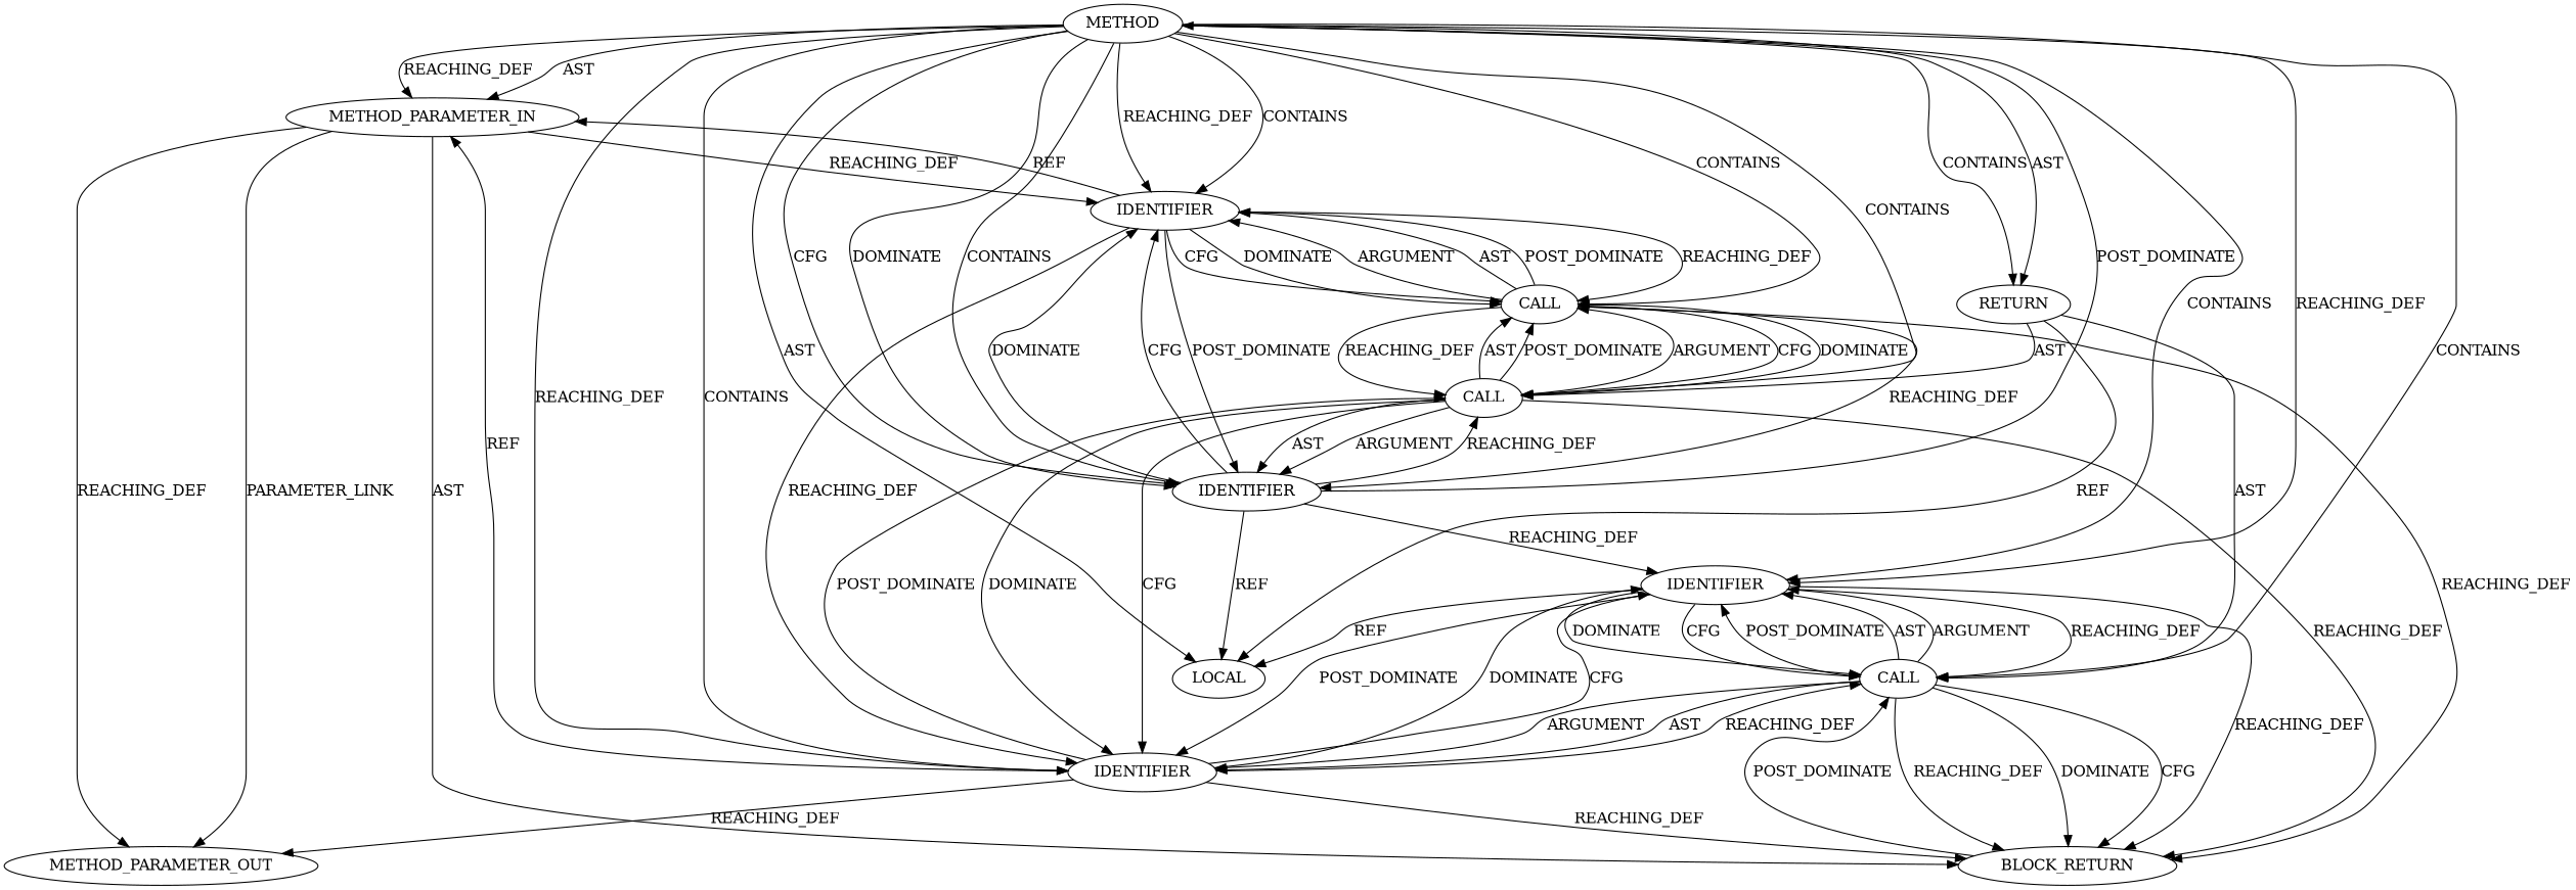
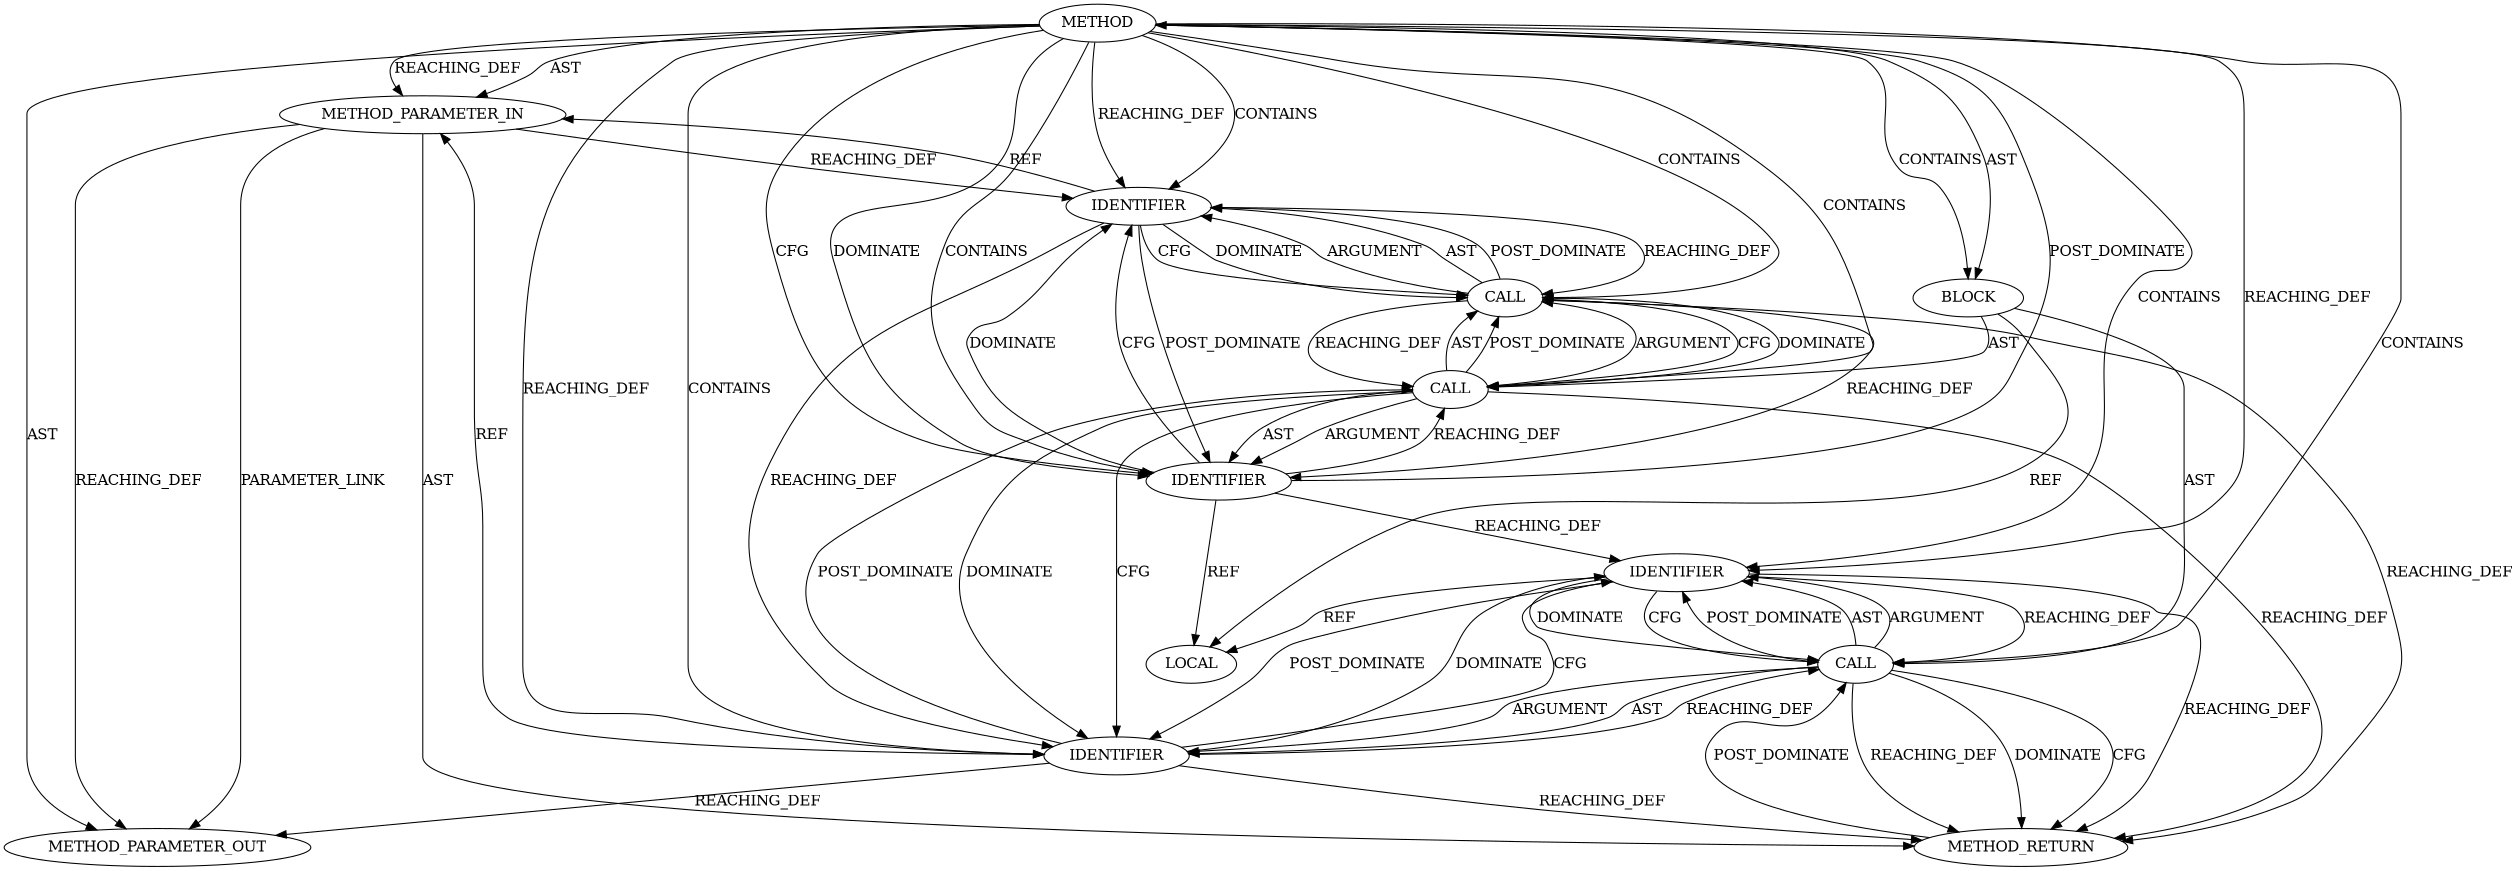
  digraph {
    node [CODE="struct sock *sk" COLUMN_NUMBER=1 LINE_NUMBER=215 NAME=sk ORDER=1 TYPE_FULL_NAME="sock*"]
    n1 [AST_PARENT_FULL_NAME="tls_device.c:<global>" AST_PARENT_TYPE=TYPE_DECL CODE="void tls_device_free_resources_tx(struct sock *sk)\n{\n	struct tls_context *tls_ctx = tls_get_ctx(sk);\n\n	tls_free_partial_record(sk, tls_ctx);\n}" COLUMN_NUMBER_END=1 FILENAME="tls_device.c" FULL_NAME=tls_device_free_resources_tx IS_EXTERNAL=false LINE_NUMBER=213 LINE_NUMBER_END=218 NAME=tls_device_free_resources_tx ORDER=16 SIGNATURE="void tls_device_free_resources_tx (sock*)" label=METHOD TYPE_FULL_NAME=""]
    n2 [COLUMN_NUMBER=35 EVALUATION_STRATEGY=BY_VALUE INDEX=1 IS_VARIADIC=false LINE_NUMBER=213 label=METHOD_PARAMETER_IN]
    n3 [COLUMN_NUMBER=35 EVALUATION_STRATEGY=BY_VALUE INDEX=1 IS_VARIADIC=false LINE_NUMBER=213 label=METHOD_PARAMETER_OUT]
    n4 [ARGUMENT_INDEX=-1 CODE="*tls_ctx = tls_get_ctx(sk)" COLUMN_NUMBER=21 DISPATCH_TYPE=STATIC_DISPATCH METHOD_FULL_NAME="<operator>.assignment" NAME="<operator>.assignment" ORDER=2 TYPE_FULL_NAME="<empty>" label=CALL]
    n5 [ARGUMENT_INDEX=1 CODE=sk COLUMN_NUMBER=44 label=IDENTIFIER]
    n6 [ARGUMENT_INDEX=2 CODE=tls_ctx COLUMN_NUMBER=30 LINE_NUMBER=217 NAME=tls_ctx ORDER=2 TYPE_FULL_NAME="tls_context*" label=IDENTIFIER]
    n7 [ARGUMENT_INDEX=-1 CODE="tls_free_partial_record(sk, tls_ctx)" COLUMN_NUMBER=2 DISPATCH_TYPE=STATIC_DISPATCH LINE_NUMBER=217 METHOD_FULL_NAME=tls_free_partial_record NAME=tls_free_partial_record ORDER=3 TYPE_FULL_NAME="<empty>" label=CALL]
    n8 [ARGUMENT_INDEX=1 CODE=tls_ctx COLUMN_NUMBER=22 NAME=tls_ctx TYPE_FULL_NAME="tls_context*" label=IDENTIFIER]
    n9 [ARGUMENT_INDEX=1 CODE=sk COLUMN_NUMBER=26 LINE_NUMBER=217 label=IDENTIFIER]
    n10 [ARGUMENT_INDEX=2 CODE="tls_get_ctx(sk)" COLUMN_NUMBER=32 DISPATCH_TYPE=STATIC_DISPATCH METHOD_FULL_NAME=tls_get_ctx NAME=tls_get_ctx ORDER=2 TYPE_FULL_NAME="<empty>" label=CALL]
-   n11 [ARGUMENT_INDEX=-1 CODE="{\n	struct tls_context *tls_ctx = tls_get_ctx(sk);\n\n	tls_free_partial_record(sk, tls_ctx);\n}" LINE_NUMBER=214 ORDER=2 TYPE_FULL_NAME=void label=RETURN NAME=""]
-   n12 [CODE=RET EVALUATION_STRATEGY=BY_VALUE LINE_NUMBER=213 ORDER=3 TYPE_FULL_NAME=void label=BLOCK_RETURN NAME=""]
+   n11 [ARGUMENT_INDEX=-1 CODE="{\n	struct tls_context *tls_ctx = tls_get_ctx(sk);\n\n	tls_free_partial_record(sk, tls_ctx);\n}" LINE_NUMBER=214 ORDER=2 TYPE_FULL_NAME=void label=BLOCK NAME=""]
+   n12 [CODE=RET EVALUATION_STRATEGY=BY_VALUE LINE_NUMBER=213 ORDER=3 TYPE_FULL_NAME=void label=METHOD_RETURN NAME=""]
    n13 [CODE="struct tls_context* tls_ctx" COLUMN_NUMBER=21 NAME=tls_ctx TYPE_FULL_NAME="tls_context*" label=LOCAL]
    n1 -> n2 [label=AST]
    n1 -> n2 [label=REACHING_DEF]
-   n1 -> n13 [label=AST]
+   n1 -> n3 [label=AST]
    n1 -> n4 [label=CONTAINS]
    n1 -> n5 [label=CONTAINS]
    n1 -> n5 [label=REACHING_DEF]
    n1 -> n6 [label=REACHING_DEF]
    n1 -> n6 [label=CONTAINS]
    n1 -> n7 [label=CONTAINS]
    n1 -> n8 [label=CFG]
    n1 -> n8 [label=DOMINATE]
    n1 -> n8 [label=CONTAINS]
    n1 -> n9 [label=REACHING_DEF]
    n1 -> n9 [label=CONTAINS]
    n1 -> n10 [label=CONTAINS]
    n1 -> n11 [label=CONTAINS]
    n1 -> n11 [label=AST]
    n2 -> n3 [label=PARAMETER_LINK]
    n2 -> n3 [VARIABLE=sk label=REACHING_DEF]
    n2 -> n5 [VARIABLE=sk label=REACHING_DEF]
    n2 -> n12 [label=AST]
    n4 -> n8 [label=AST]
    n4 -> n8 [label=ARGUMENT]
    n4 -> n9 [label=DOMINATE]
    n4 -> n9 [label=CFG]
    n4 -> n10 [label=AST]
    n4 -> n10 [label=POST_DOMINATE]
    n4 -> n10 [label=ARGUMENT]
    n4 -> n12 [VARIABLE="*tls_ctx = tls_get_ctx(sk)" label=REACHING_DEF]
    n5 -> n2 [label=REF]
    n5 -> n8 [label=POST_DOMINATE]
    n5 -> n9 [VARIABLE=sk label=REACHING_DEF]
    n5 -> n10 [VARIABLE=sk label=REACHING_DEF]
    n5 -> n10 [label=CFG]
    n5 -> n10 [label=DOMINATE]
    n6 -> n7 [VARIABLE=tls_ctx label=REACHING_DEF]
    n6 -> n7 [label=DOMINATE]
    n6 -> n7 [label=CFG]
    n6 -> n9 [label=POST_DOMINATE]
    n6 -> n12 [VARIABLE=tls_ctx label=REACHING_DEF]
    n6 -> n13 [label=REF]
    n7 -> n6 [label=POST_DOMINATE]
    n7 -> n6 [label=AST]
    n7 -> n6 [label=ARGUMENT]
    n7 -> n9 [label=ARGUMENT]
    n7 -> n9 [label=AST]
    n7 -> n12 [VARIABLE="tls_free_partial_record(sk, tls_ctx)" label=REACHING_DEF]
    n7 -> n12 [label=DOMINATE]
    n7 -> n12 [label=CFG]
    n8 -> n1 [label=POST_DOMINATE]
    n8 -> n4 [VARIABLE=tls_ctx label=REACHING_DEF]
    n8 -> n5 [label=DOMINATE]
    n8 -> n5 [label=CFG]
    n8 -> n6 [VARIABLE=tls_ctx label=REACHING_DEF]
    n8 -> n13 [label=REF]
    n9 -> n2 [label=REF]
    n9 -> n3 [VARIABLE=sk label=REACHING_DEF]
    n9 -> n4 [label=POST_DOMINATE]
    n9 -> n6 [label=DOMINATE]
    n9 -> n6 [label=CFG]
    n9 -> n7 [VARIABLE=sk label=REACHING_DEF]
    n9 -> n12 [VARIABLE=sk label=REACHING_DEF]
    n10 -> n4 [label=CFG]
    n10 -> n4 [label=DOMINATE]
    n10 -> n4 [VARIABLE="tls_get_ctx(sk)" label=REACHING_DEF]
    n10 -> n5 [label=ARGUMENT]
    n10 -> n5 [label=AST]
    n10 -> n5 [label=POST_DOMINATE]
    n10 -> n8 [VARIABLE="tls_get_ctx(sk)" label=REACHING_DEF]
    n10 -> n12 [VARIABLE="tls_get_ctx(sk)" label=REACHING_DEF]
    n11 -> n4 [label=AST]
    n11 -> n7 [label=AST]
    n11 -> n13 [label=REF]
    n12 -> n7 [label=POST_DOMINATE]
  }
